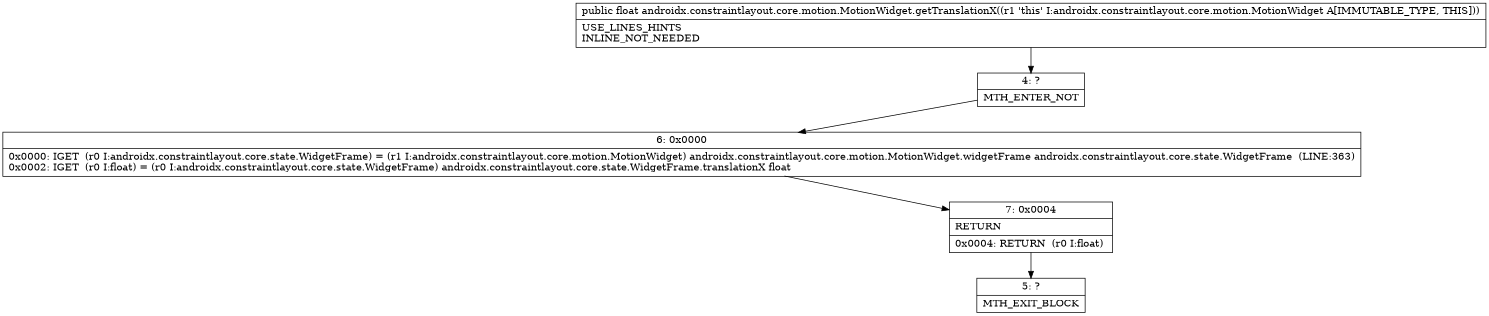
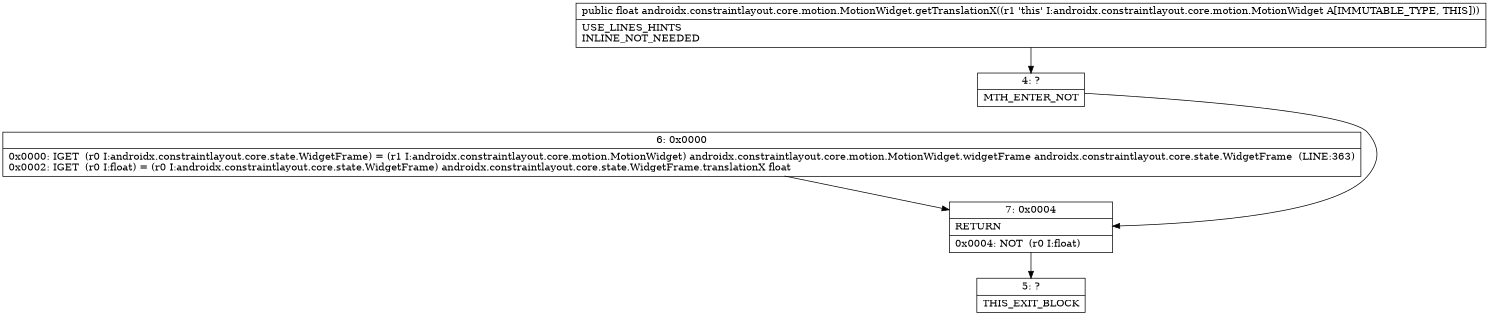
  digraph {
    fontname="DejaVu Serif"
    node [fontname="DejaVu Serif" shape=record]
    edge [fontname="DejaVu Serif"]
    n1 [label="{4\:\ ?|MTH_ENTER_NOT\l}"]
    n2 [label="{6\:\ 0x0000|0x0000: IGET  (r0 I:androidx.constraintlayout.core.state.WidgetFrame) = (r1 I:androidx.constraintlayout.core.motion.MotionWidget) androidx.constraintlayout.core.motion.MotionWidget.widgetFrame androidx.constraintlayout.core.state.WidgetFrame  (LINE:363)\l0x0002: IGET  (r0 I:float) = (r0 I:androidx.constraintlayout.core.state.WidgetFrame) androidx.constraintlayout.core.state.WidgetFrame.translationX float \l}"]
-   n3 [label="{7\:\ 0x0004|RETURN\l|0x0004: RETURN  (r0 I:float) \l}"]
-   n4 [label="{5\:\ ?|MTH_EXIT_BLOCK\l}"]
+   n3 [label="{7\:\ 0x0004|RETURN\l|0x0004: NOT  (r0 I:float) \l}"]
+   n4 [label="{5\:\ ?|THIS_EXIT_BLOCK\l}"]
    n5 [label="{public float androidx.constraintlayout.core.motion.MotionWidget.getTranslationX((r1 'this' I:androidx.constraintlayout.core.motion.MotionWidget A[IMMUTABLE_TYPE, THIS]))  | USE_LINES_HINTS\lINLINE_NOT_NEEDED\l}"]
-   n1 -> n2
+   n1 -> n3
    n2 -> n3
    n3 -> n4
    n5 -> n1
  }
